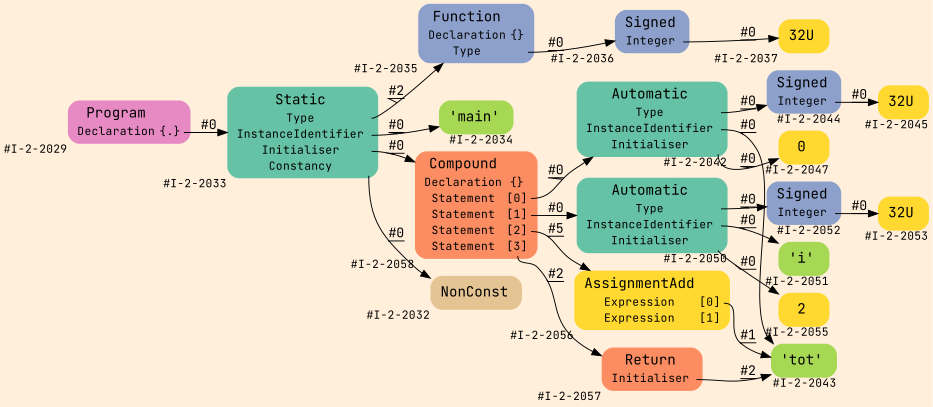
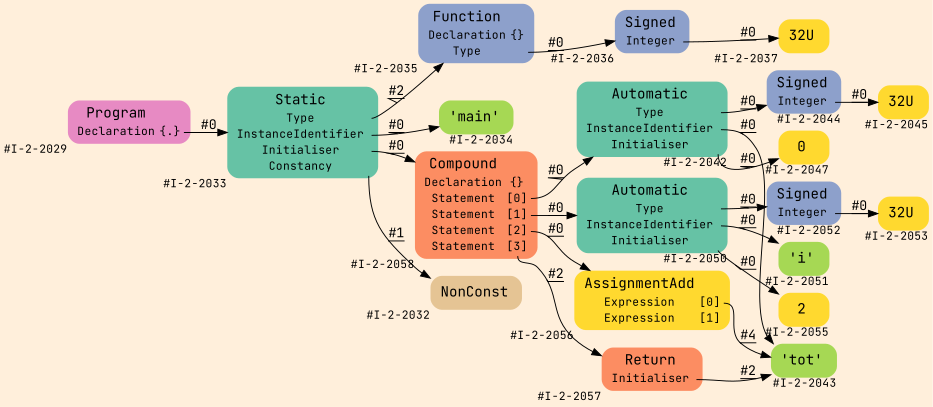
  digraph {
    bgcolor=antiquewhite1
    color=black
    fontcolor=black
    fontname="JetBrains Mono"
    labelloc=t
    rankdir=LR
    ranksep=0.3
    node [fillcolor="/set28/6" fontcolor=black fontname="JetBrains Mono" fontsize=12 shape=plaintext style="rounded,filled"]
    edge [color=black decorate=true fontcolor=black fontname="JetBrains Mono" tailport=port0]
    n1 [fillcolor="/set28/4" label=<<TABLE BORDER="0" CELLBORDER="0" CELLSPACING="0">      <TR><TD><FONT POINT-SIZE="15" COLOR="black">Program</FONT></TD><TD></TD></TR>      <TR><TD><FONT POINT-SIZE="12" COLOR="black">Declaration</FONT></TD><TD PORT="port0"><FONT POINT-SIZE="12" COLOR="black">{.}</FONT></TD></TR>     </TABLE>> xlabel="#I-2-2029"]
    n2 [fillcolor="/set28/1" label=<<TABLE BORDER="0" CELLBORDER="0" CELLSPACING="0">      <TR><TD><FONT POINT-SIZE="15" COLOR="black">Static</FONT></TD><TD></TD></TR>      <TR><TD><FONT POINT-SIZE="12" COLOR="black">Type</FONT></TD><TD PORT="port0"></TD></TR>      <TR><TD><FONT POINT-SIZE="12" COLOR="black">InstanceIdentifier</FONT></TD><TD PORT="port1"></TD></TR>      <TR><TD><FONT POINT-SIZE="12" COLOR="black">Initialiser</FONT></TD><TD PORT="port2"></TD></TR>      <TR><TD><FONT POINT-SIZE="12" COLOR="black">Constancy</FONT></TD><TD PORT="port3"></TD></TR>     </TABLE>> xlabel="#I-2-2033"]
    n3 [fillcolor="/set28/3" label=<<TABLE BORDER="0" CELLBORDER="0" CELLSPACING="0">      <TR><TD><FONT POINT-SIZE="15" COLOR="black">Function</FONT></TD><TD></TD></TR>      <TR><TD><FONT POINT-SIZE="12" COLOR="black">Declaration</FONT></TD><TD PORT="port0"><FONT POINT-SIZE="12" COLOR="black">{}</FONT></TD></TR>      <TR><TD><FONT POINT-SIZE="12" COLOR="black">Type</FONT></TD><TD PORT="port1"></TD></TR>     </TABLE>> xlabel="#I-2-2035"]
    n4 [fillcolor="/set28/5" label=<<TABLE BORDER="0" CELLBORDER="0" CELLSPACING="0">      <TR><TD><FONT POINT-SIZE="15" COLOR="black">'main'</FONT></TD><TD></TD></TR>     </TABLE>> xlabel="#I-2-2034"]
    n5 [fillcolor="/set28/2" label=<<TABLE BORDER="0" CELLBORDER="0" CELLSPACING="0">      <TR><TD><FONT POINT-SIZE="15" COLOR="black">Compound</FONT></TD><TD></TD></TR>      <TR><TD><FONT POINT-SIZE="12" COLOR="black">Declaration</FONT></TD><TD PORT="port0"><FONT POINT-SIZE="12" COLOR="black">{}</FONT></TD></TR>      <TR><TD><FONT POINT-SIZE="12" COLOR="black">Statement</FONT></TD><TD PORT="port1"><FONT POINT-SIZE="12" COLOR="black">[0]</FONT></TD></TR>      <TR><TD><FONT POINT-SIZE="12" COLOR="black">Statement</FONT></TD><TD PORT="port2"><FONT POINT-SIZE="12" COLOR="black">[1]</FONT></TD></TR>      <TR><TD><FONT POINT-SIZE="12" COLOR="black">Statement</FONT></TD><TD PORT="port3"><FONT POINT-SIZE="12" COLOR="black">[2]</FONT></TD></TR>      <TR><TD><FONT POINT-SIZE="12" COLOR="black">Statement</FONT></TD><TD PORT="port4"><FONT POINT-SIZE="12" COLOR="black">[3]</FONT></TD></TR>     </TABLE>> xlabel="#I-2-2058"]
    n6 [fillcolor="/set28/7" label=<<TABLE BORDER="0" CELLBORDER="0" CELLSPACING="0">      <TR><TD><FONT POINT-SIZE="15" COLOR="black">NonConst</FONT></TD><TD></TD></TR>     </TABLE>> xlabel="#I-2-2032"]
    n7 [fillcolor="/set28/3" label=<<TABLE BORDER="0" CELLBORDER="0" CELLSPACING="0">      <TR><TD><FONT POINT-SIZE="15" COLOR="black">Signed</FONT></TD><TD></TD></TR>      <TR><TD><FONT POINT-SIZE="12" COLOR="black">Integer</FONT></TD><TD PORT="port0"></TD></TR>     </TABLE>> xlabel="#I-2-2036"]
    n8 [fillcolor="/set28/1" label=<<TABLE BORDER="0" CELLBORDER="0" CELLSPACING="0">      <TR><TD><FONT POINT-SIZE="15" COLOR="black">Automatic</FONT></TD><TD></TD></TR>      <TR><TD><FONT POINT-SIZE="12" COLOR="black">Type</FONT></TD><TD PORT="port0"></TD></TR>      <TR><TD><FONT POINT-SIZE="12" COLOR="black">InstanceIdentifier</FONT></TD><TD PORT="port1"></TD></TR>      <TR><TD><FONT POINT-SIZE="12" COLOR="black">Initialiser</FONT></TD><TD PORT="port2"></TD></TR>     </TABLE>> xlabel="#I-2-2042"]
    n9 [fillcolor="/set28/1" label=<<TABLE BORDER="0" CELLBORDER="0" CELLSPACING="0">      <TR><TD><FONT POINT-SIZE="15" COLOR="black">Automatic</FONT></TD><TD></TD></TR>      <TR><TD><FONT POINT-SIZE="12" COLOR="black">Type</FONT></TD><TD PORT="port0"></TD></TR>      <TR><TD><FONT POINT-SIZE="12" COLOR="black">InstanceIdentifier</FONT></TD><TD PORT="port1"></TD></TR>      <TR><TD><FONT POINT-SIZE="12" COLOR="black">Initialiser</FONT></TD><TD PORT="port2"></TD></TR>     </TABLE>> xlabel="#I-2-2050"]
    n10 [label=<<TABLE BORDER="0" CELLBORDER="0" CELLSPACING="0">      <TR><TD><FONT POINT-SIZE="15" COLOR="black">AssignmentAdd</FONT></TD><TD></TD></TR>      <TR><TD><FONT POINT-SIZE="12" COLOR="black">Expression</FONT></TD><TD PORT="port0"><FONT POINT-SIZE="12" COLOR="black">[0]</FONT></TD></TR>      <TR><TD><FONT POINT-SIZE="12" COLOR="black">Expression</FONT></TD><TD PORT="port1"><FONT POINT-SIZE="12" COLOR="black">[1]</FONT></TD></TR>     </TABLE>> xlabel="#I-2-2056"]
    n11 [fillcolor="/set28/2" label=<<TABLE BORDER="0" CELLBORDER="0" CELLSPACING="0">      <TR><TD><FONT POINT-SIZE="15" COLOR="black">Return</FONT></TD><TD></TD></TR>      <TR><TD><FONT POINT-SIZE="12" COLOR="black">Initialiser</FONT></TD><TD PORT="port0"></TD></TR>     </TABLE>> xlabel="#I-2-2057"]
    n12 [label=<<TABLE BORDER="0" CELLBORDER="0" CELLSPACING="0">      <TR><TD><FONT POINT-SIZE="15" COLOR="black">32U</FONT></TD><TD></TD></TR>     </TABLE>> xlabel="#I-2-2037"]
    n13 [fillcolor="/set28/3" label=<<TABLE BORDER="0" CELLBORDER="0" CELLSPACING="0">      <TR><TD><FONT POINT-SIZE="15" COLOR="black">Signed</FONT></TD><TD></TD></TR>      <TR><TD><FONT POINT-SIZE="12" COLOR="black">Integer</FONT></TD><TD PORT="port0"></TD></TR>     </TABLE>> xlabel="#I-2-2044"]
    n14 [fillcolor="/set28/5" label=<<TABLE BORDER="0" CELLBORDER="0" CELLSPACING="0">      <TR><TD><FONT POINT-SIZE="15" COLOR="black">'tot'</FONT></TD><TD></TD></TR>     </TABLE>> xlabel="#I-2-2043"]
    n15 [label=<<TABLE BORDER="0" CELLBORDER="0" CELLSPACING="0">      <TR><TD><FONT POINT-SIZE="15" COLOR="black">0</FONT></TD><TD></TD></TR>     </TABLE>> xlabel="#I-2-2047"]
    n16 [fillcolor="/set28/3" label=<<TABLE BORDER="0" CELLBORDER="0" CELLSPACING="0">      <TR><TD><FONT POINT-SIZE="15" COLOR="black">Signed</FONT></TD><TD></TD></TR>      <TR><TD><FONT POINT-SIZE="12" COLOR="black">Integer</FONT></TD><TD PORT="port0"></TD></TR>     </TABLE>> xlabel="#I-2-2052"]
    n17 [fillcolor="/set28/5" label=<<TABLE BORDER="0" CELLBORDER="0" CELLSPACING="0">      <TR><TD><FONT POINT-SIZE="15" COLOR="black">'i'</FONT></TD><TD></TD></TR>     </TABLE>> xlabel="#I-2-2051"]
    n18 [label=<<TABLE BORDER="0" CELLBORDER="0" CELLSPACING="0">      <TR><TD><FONT POINT-SIZE="15" COLOR="black">2</FONT></TD><TD></TD></TR>     </TABLE>> xlabel="#I-2-2055"]
    n19 [label=<<TABLE BORDER="0" CELLBORDER="0" CELLSPACING="0">      <TR><TD><FONT POINT-SIZE="15" COLOR="black">32U</FONT></TD><TD></TD></TR>     </TABLE>> xlabel="#I-2-2045"]
    n20 [label=<<TABLE BORDER="0" CELLBORDER="0" CELLSPACING="0">      <TR><TD><FONT POINT-SIZE="15" COLOR="black">32U</FONT></TD><TD></TD></TR>     </TABLE>> xlabel="#I-2-2053"]
    n1 -> n2 [label="#0"]
    n2 -> n3 [label="#2"]
    n2 -> n4 [label="#0" tailport=port1]
    n2 -> n5 [label="#0" tailport=port2]
-   n2 -> n6 [label="#0" tailport=port3]
+   n2 -> n6 [label="#1" tailport=port3]
    n3 -> n7 [label="#0" tailport=port1]
    n5 -> n8 [label="#0" tailport=port1]
    n5 -> n9 [label="#0" tailport=port2]
-   n5 -> n10 [label="#5" tailport=port3]
+   n5 -> n10 [label="#0" tailport=port3]
    n5 -> n11 [label="#2" tailport=port4]
    n7 -> n12 [label="#0"]
    n8 -> n13 [label="#0"]
    n8 -> n14 [label="#0" tailport=port1]
    n8 -> n15 [label="#0" tailport=port2]
    n9 -> n16 [label="#0"]
    n9 -> n17 [label="#0" tailport=port1]
    n9 -> n18 [label="#0" tailport=port2]
-   n10 -> n14 [label="#1"]
+   n10 -> n14 [label="#4"]
    n11 -> n14 [label="#2"]
    n13 -> n19 [label="#0"]
    n16 -> n20 [label="#0"]
  }
